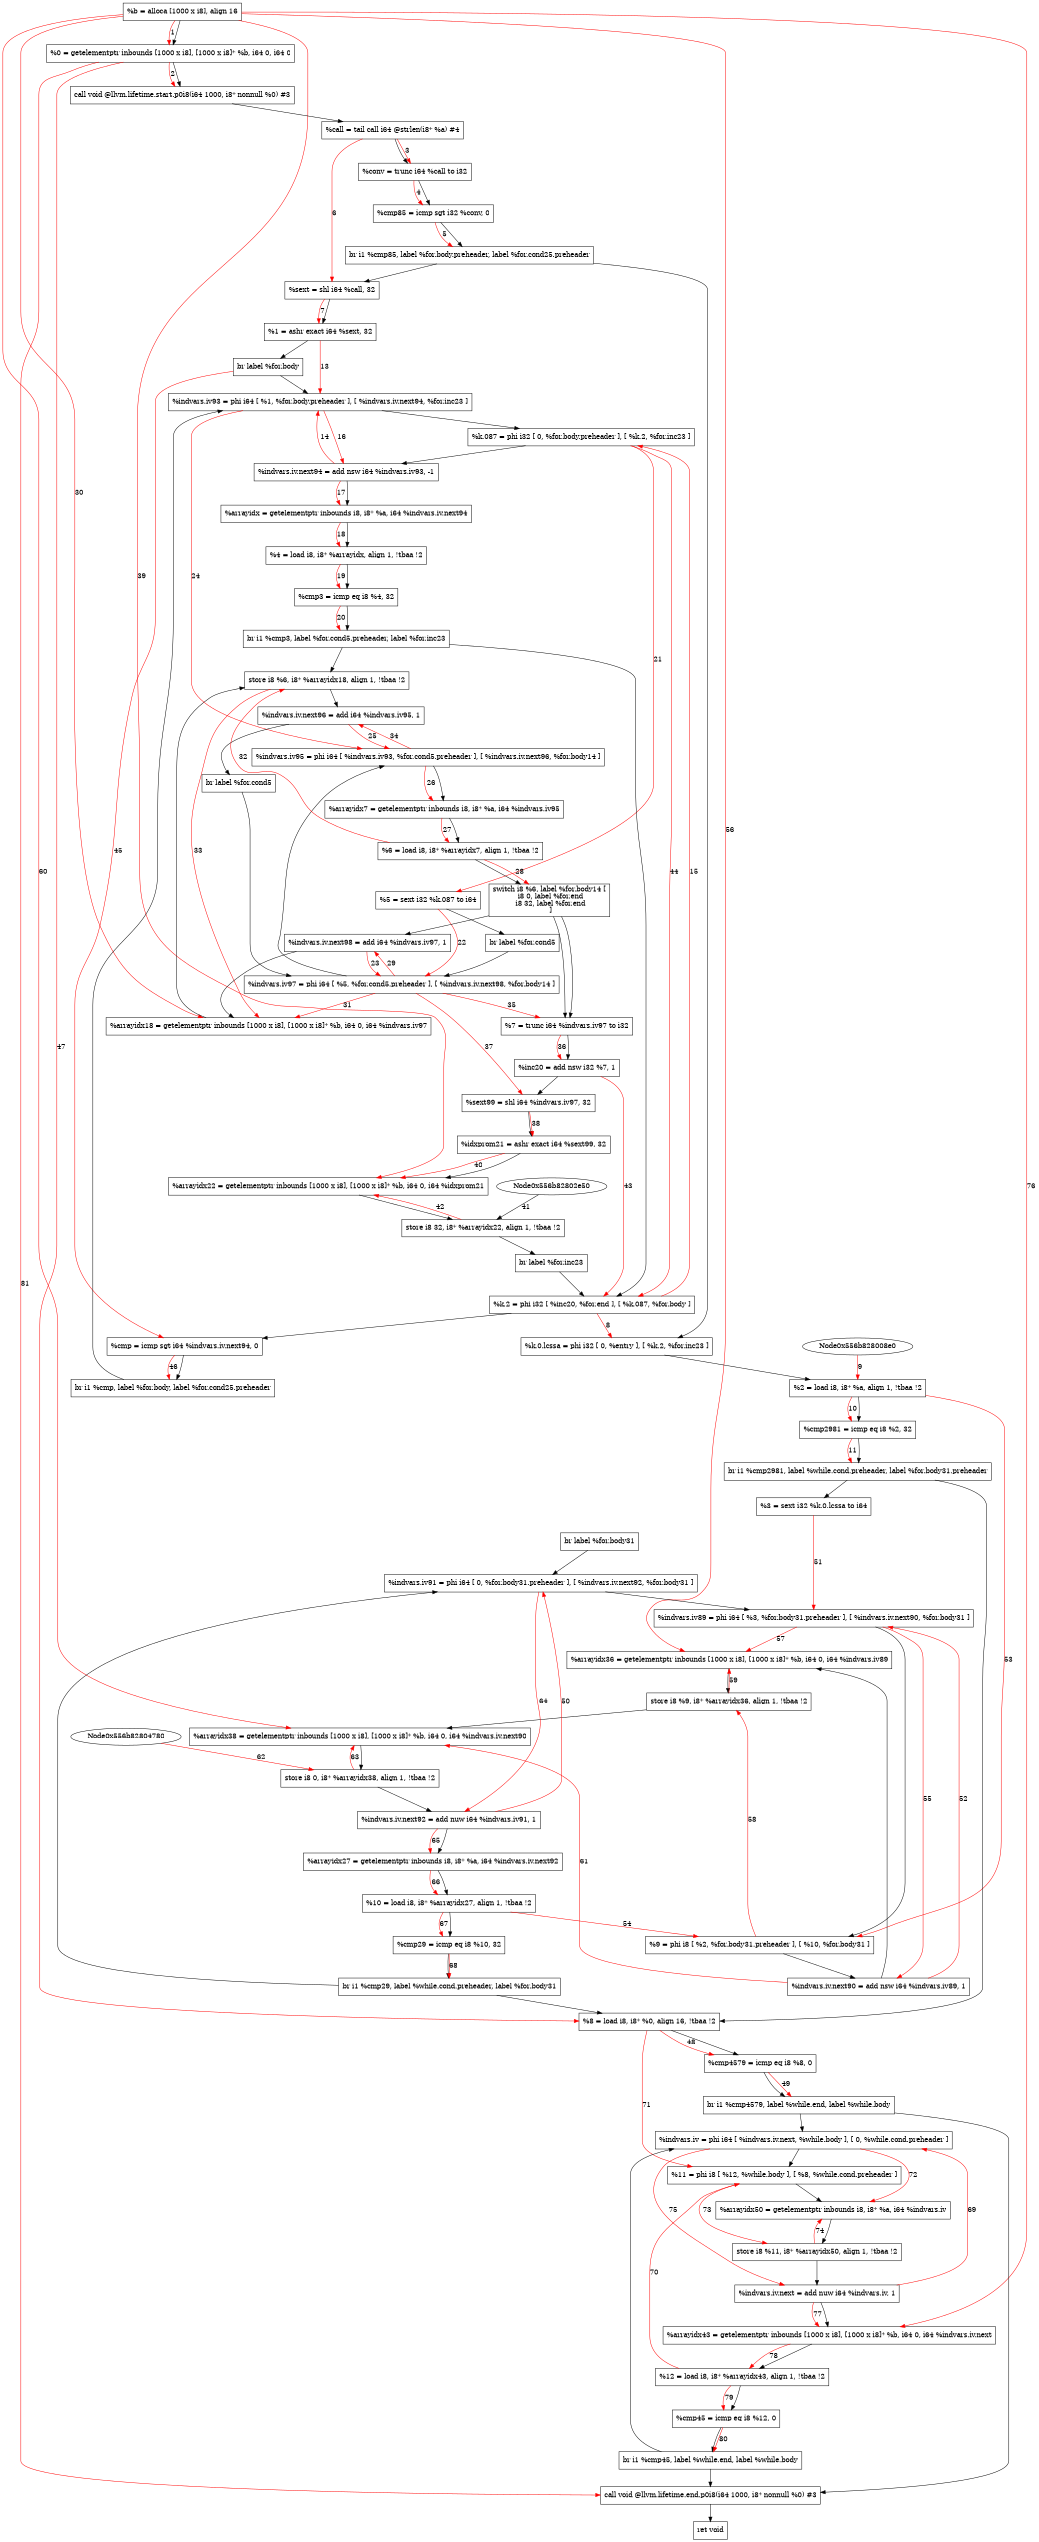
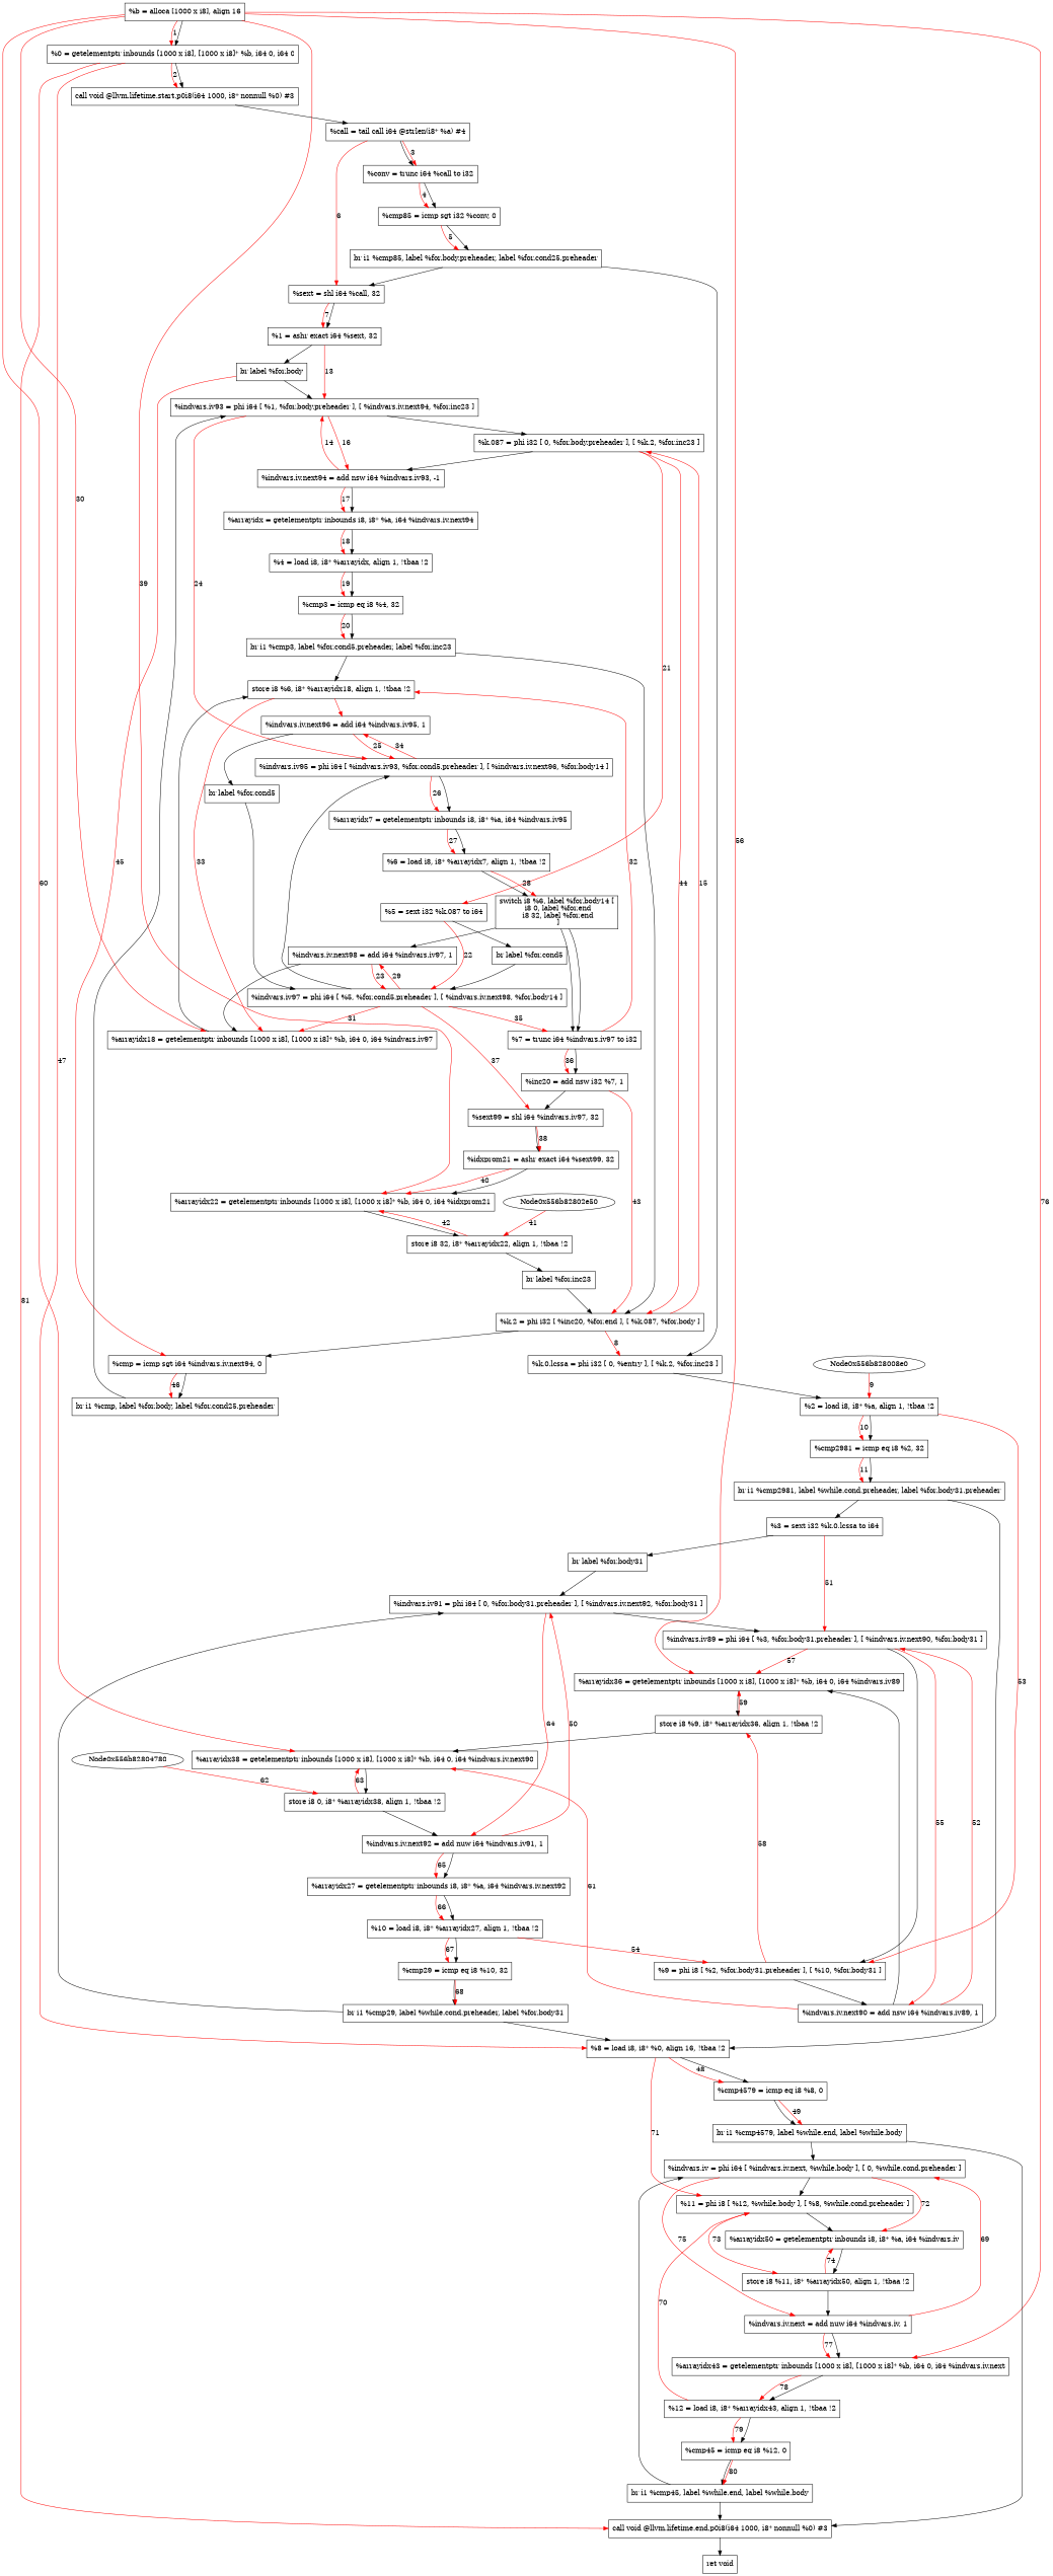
  digraph {
    node [shape=record]
    edge [color=red]
    n1 [label="  %b = alloca [1000 x i8], align 16"]
    n2 [label="  %0 = getelementptr inbounds [1000 x i8], [1000 x i8]* %b, i64 0, i64 0"]
    n3 [label="  %arrayidx18 = getelementptr inbounds [1000 x i8], [1000 x i8]* %b, i64 0, i64 %indvars.iv97"]
    n4 [label="  %arrayidx22 = getelementptr inbounds [1000 x i8], [1000 x i8]* %b, i64 0, i64 %idxprom21"]
    n5 [label="  %arrayidx36 = getelementptr inbounds [1000 x i8], [1000 x i8]* %b, i64 0, i64 %indvars.iv89"]
    n6 [label="  %arrayidx38 = getelementptr inbounds [1000 x i8], [1000 x i8]* %b, i64 0, i64 %indvars.iv.next90"]
    n7 [label="  %arrayidx43 = getelementptr inbounds [1000 x i8], [1000 x i8]* %b, i64 0, i64 %indvars.iv.next"]
    n8 [label="  call void @llvm.lifetime.start.p0i8(i64 1000, i8* nonnull %0) #3"]
    n9 [label="  %8 = load i8, i8* %0, align 16, !tbaa !2"]
    n10 [label="  call void @llvm.lifetime.end.p0i8(i64 1000, i8* nonnull %0) #3"]
    n11 [label="  store i8 %6, i8* %arrayidx18, align 1, !tbaa !2"]
    n12 [label="  store i8 32, i8* %arrayidx22, align 1, !tbaa !2"]
    n13 [label="  store i8 %9, i8* %arrayidx36, align 1, !tbaa !2"]
    n14 [label="  store i8 0, i8* %arrayidx38, align 1, !tbaa !2"]
    n15 [label="  %12 = load i8, i8* %arrayidx43, align 1, !tbaa !2"]
    n16 [label="  %call = tail call i64 @strlen(i8* %a) #4"]
    n17 [label="  %cmp4579 = icmp eq i8 %8, 0"]
    n18 [label="  %11 = phi i8 [ %12, %while.body ], [ %8, %while.cond.preheader ]"]
    n19 [label="  ret void"]
    n20 [label="  %conv = trunc i64 %call to i32"]
    n21 [label="  %sext = shl i64 %call, 32"]
    n22 [label="  %cmp85 = icmp sgt i32 %conv, 0"]
    n23 [label="  %1 = ashr exact i64 %sext, 32"]
    n24 [label="  br i1 %cmp85, label %for.body.preheader, label %for.cond25.preheader"]
    n25 [label="  %k.0.lcssa = phi i32 [ 0, %entry ], [ %k.2, %for.inc23 ]"]
    n26 [label="  %2 = load i8, i8* %a, align 1, !tbaa !2"]
    n27 [label="  br label %for.body"]
    n28 [label="  %indvars.iv93 = phi i64 [ %1, %for.body.preheader ], [ %indvars.iv.next94, %for.inc23 ]"]
    n29 [label="  %cmp = icmp sgt i64 %indvars.iv.next94, 0"]
    n30 [label="  %k.087 = phi i32 [ 0, %for.body.preheader ], [ %k.2, %for.inc23 ]"]
    n31 [label="  %indvars.iv.next94 = add nsw i64 %indvars.iv93, -1"]
    n32 [label="  %indvars.iv95 = phi i64 [ %indvars.iv93, %for.cond5.preheader ], [ %indvars.iv.next96, %for.body14 ]"]
    n33 [label="  %cmp2981 = icmp eq i8 %2, 32"]
    n34 [label="  %9 = phi i8 [ %2, %for.body31.preheader ], [ %10, %for.body31 ]"]
    n35 [label="  %3 = sext i32 %k.0.lcssa to i64"]
    n36 [label="  br label %for.body31"]
    n37 [label="  %indvars.iv89 = phi i64 [ %3, %for.body31.preheader ], [ %indvars.iv.next90, %for.body31 ]"]
    n38 [label="  br i1 %cmp2981, label %while.cond.preheader, label %for.body31.preheader"]
    n39 [label="  %indvars.iv.next90 = add nsw i64 %indvars.iv89, 1"]
    n40 [label="  %indvars.iv91 = phi i64 [ 0, %for.body31.preheader ], [ %indvars.iv.next92, %for.body31 ]"]
    n41 [label="  %indvars.iv.next92 = add nuw i64 %indvars.iv91, 1"]
    n42 [label="  %5 = sext i32 %k.087 to i64"]
    n43 [label="  %k.2 = phi i32 [ %inc20, %for.end ], [ %k.087, %for.body ]"]
    n44 [label="  %arrayidx = getelementptr inbounds i8, i8* %a, i64 %indvars.iv.next94"]
    n45 [label="  %arrayidx7 = getelementptr inbounds i8, i8* %a, i64 %indvars.iv95"]
    n46 [label="  %indvars.iv.next96 = add i64 %indvars.iv95, 1"]
    n47 [label="  br label %for.cond5"]
    n48 [label="  %indvars.iv97 = phi i64 [ %5, %for.cond5.preheader ], [ %indvars.iv.next98, %for.body14 ]"]
    n49 [label="  %4 = load i8, i8* %arrayidx, align 1, !tbaa !2"]
    n50 [label="  br i1 %cmp, label %for.body, label %for.cond25.preheader"]
    n51 [label="  %cmp3 = icmp eq i8 %4, 32"]
    n52 [label="  br i1 %cmp3, label %for.cond5.preheader, label %for.inc23"]
    n53 [label="  %indvars.iv.next98 = add i64 %indvars.iv97, 1"]
    n54 [label="  %7 = trunc i64 %indvars.iv97 to i32"]
    n55 [label="  %sext99 = shl i64 %indvars.iv97, 32"]
    n56 [label="  %inc20 = add nsw i32 %7, 1"]
    n57 [label="  %idxprom21 = ashr exact i64 %sext99, 32"]
    n58 [label="  %6 = load i8, i8* %arrayidx7, align 1, !tbaa !2"]
    n59 [label="  br label %for.cond5"]
    n60 [label="  switch i8 %6, label %for.body14 [\n    i8 0, label %for.end\n    i8 32, label %for.end\n  ]"]
    n61 [label="  br label %for.inc23"]
    n62 [label="  br i1 %cmp4579, label %while.end, label %while.body"]
    n63 [label="  %arrayidx50 = getelementptr inbounds i8, i8* %a, i64 %indvars.iv"]
    n64 [label="  store i8 %11, i8* %arrayidx50, align 1, !tbaa !2"]
    n65 [label="  %indvars.iv = phi i64 [ %indvars.iv.next, %while.body ], [ 0, %while.cond.preheader ]"]
    n66 [label="  %indvars.iv.next = add nuw i64 %indvars.iv, 1"]
    n67 [label="  %arrayidx27 = getelementptr inbounds i8, i8* %a, i64 %indvars.iv.next92"]
    n68 [label="  %10 = load i8, i8* %arrayidx27, align 1, !tbaa !2"]
    n69 [label="  %cmp29 = icmp eq i8 %10, 32"]
    n70 [label="  br i1 %cmp29, label %while.cond.preheader, label %for.body31"]
    n71 [label="  %cmp45 = icmp eq i8 %12, 0"]
    n72 [label="  br i1 %cmp45, label %while.end, label %while.body"]
    Node0x556b828008e0 [shape=""]
    Node0x556b82802e50 [shape=""]
    Node0x556b82804780 [shape=""]
    n1 -> n2 [color=""]
    n1 -> n2 [label=1]
    n1 -> n3 [label=30]
    n1 -> n4 [label=39]
    n1 -> n5 [label=56]
    n1 -> n6 [label=60]
    n1 -> n7 [label=76]
    n2 -> n8 [color=""]
    n2 -> n8 [label=2]
    n2 -> n9 [label=47]
    n2 -> n10 [label=81]
    n3 -> n11 [color=""]
    n4 -> n12 [color=""]
    n5 -> n13 [color=""]
    n6 -> n14 [color=""]
    n7 -> n15 [color=""]
    n7 -> n15 [label=78]
    n8 -> n16 [color=""]
    n9 -> n17 [color=""]
    n9 -> n17 [label=48]
    n9 -> n18 [label=71]
    n10 -> n19 [color=""]
    n11 -> n3 [label=33]
-   n11 -> n46 [color=""]
+   n11 -> n46
    n12 -> n4 [label=42]
    n12 -> n61 [color=""]
    n13 -> n5 [label=59]
    n13 -> n6 [color=""]
    n14 -> n6 [label=63]
    n14 -> n41 [color=""]
    n15 -> n18 [label=70]
    n15 -> n71 [color=""]
    n15 -> n71 [label=79]
    n16 -> n20 [color=""]
    n16 -> n20 [label=3]
    n16 -> n21 [label=6]
    n17 -> n62 [color=""]
    n17 -> n62 [label=49]
    n18 -> n63 [color=""]
    n18 -> n64 [label=73]
    n20 -> n22 [color=""]
    n20 -> n22 [label=4]
    n21 -> n23 [color=""]
    n21 -> n23 [label=7]
    n22 -> n24 [color=""]
    n22 -> n24 [label=5]
    n23 -> n27 [color=""]
    n23 -> n28 [label=13]
    n24 -> n21 [color=""]
    n24 -> n25 [color=""]
    n25 -> n26 [color=""]
    n26 -> n33 [color=""]
    n26 -> n33 [label=10]
    n26 -> n34 [label=53]
    n27 -> n28 [color=""]
    n27 -> n29 [label=45]
    n28 -> n30 [color=""]
    n28 -> n31 [label=16]
    n28 -> n32 [label=24]
    n29 -> n50 [color=""]
    n29 -> n50 [label=46]
    n30 -> n31 [color=""]
    n30 -> n42 [label=21]
    n30 -> n43 [label=44]
    n31 -> n28 [label=14]
    n31 -> n44 [color=""]
    n31 -> n44 [label=17]
    n32 -> n45 [color=""]
    n32 -> n45 [label=26]
    n32 -> n46 [label=34]
    n33 -> n38 [color=""]
    n33 -> n38 [label=11]
    n34 -> n13 [label=58]
    n34 -> n39 [color=""]
+   n35 -> n36 [color=""]
    n35 -> n37 [label=51]
    n36 -> n40 [color=""]
    n37 -> n5 [label=57]
    n37 -> n34 [color=""]
    n37 -> n39 [label=55]
    n38 -> n9 [color=""]
    n38 -> n35 [color=""]
    n39 -> n5 [color=""]
    n39 -> n6 [label=61]
    n39 -> n37 [label=52]
    n40 -> n37 [color=""]
    n40 -> n41 [label=64]
    n41 -> n40 [label=50]
    n41 -> n67 [color=""]
    n41 -> n67 [label=65]
    n42 -> n47 [color=""]
    n42 -> n48 [label=22]
    n43 -> n25 [label=8]
    n43 -> n29 [color=""]
    n43 -> n30 [label=15]
    n44 -> n49 [color=""]
    n44 -> n49 [label=18]
    n45 -> n58 [color=""]
    n45 -> n58 [label=27]
    n46 -> n32 [label=25]
    n46 -> n59 [color=""]
    n47 -> n48 [color=""]
    n48 -> n3 [label=31]
    n48 -> n32 [color=""]
    n48 -> n53 [label=29]
    n48 -> n54 [label=35]
    n48 -> n55 [label=37]
    n49 -> n51 [color=""]
    n49 -> n51 [label=19]
    n50 -> n28 [color=""]
    n51 -> n52 [color=""]
    n51 -> n52 [label=20]
    n52 -> n11 [color=""]
    n52 -> n43 [color=""]
    n53 -> n3 [color=""]
    n53 -> n48 [label=23]
    n54 -> n56 [color=""]
    n54 -> n56 [label=36]
    n55 -> n57 [color=""]
    n55 -> n57 [label=38]
    n56 -> n43 [label=43]
    n56 -> n55 [color=""]
    n57 -> n4 [color=""]
    n57 -> n4 [label=40]
-   n58 -> n11 [label=32]
+   n54 -> n11 [label=32]
    n58 -> n60 [color=""]
    n58 -> n60 [label=28]
    n59 -> n48 [color=""]
    n60 -> n53 [color=""]
    n60 -> n54 [color=""]
    n60 -> n54 [color=""]
    n61 -> n43 [color=""]
    n62 -> n10 [color=""]
    n62 -> n65 [color=""]
    n63 -> n64 [color=""]
    n64 -> n63 [label=74]
    n64 -> n66 [color=""]
    n65 -> n18 [color=""]
    n65 -> n63 [label=72]
    n65 -> n66 [label=75]
    n66 -> n7 [color=""]
    n66 -> n7 [label=77]
    n66 -> n65 [label=69]
    n67 -> n68 [color=""]
    n67 -> n68 [label=66]
    n68 -> n34 [label=54]
    n68 -> n69 [color=""]
    n68 -> n69 [label=67]
    n69 -> n70 [color=""]
    n69 -> n70 [label=68]
    n70 -> n9 [color=""]
    n70 -> n40 [color=""]
    n71 -> n72 [color=""]
    n71 -> n72 [label=80]
    n72 -> n10 [color=""]
    n72 -> n65 [color=""]
    Node0x556b828008e0 -> n26 [label=9]
-   Node0x556b82802e50 -> n12 [color=black label=41]
+   Node0x556b82802e50 -> n12 [label=41]
    Node0x556b82804780 -> n14 [label=62]
  }
